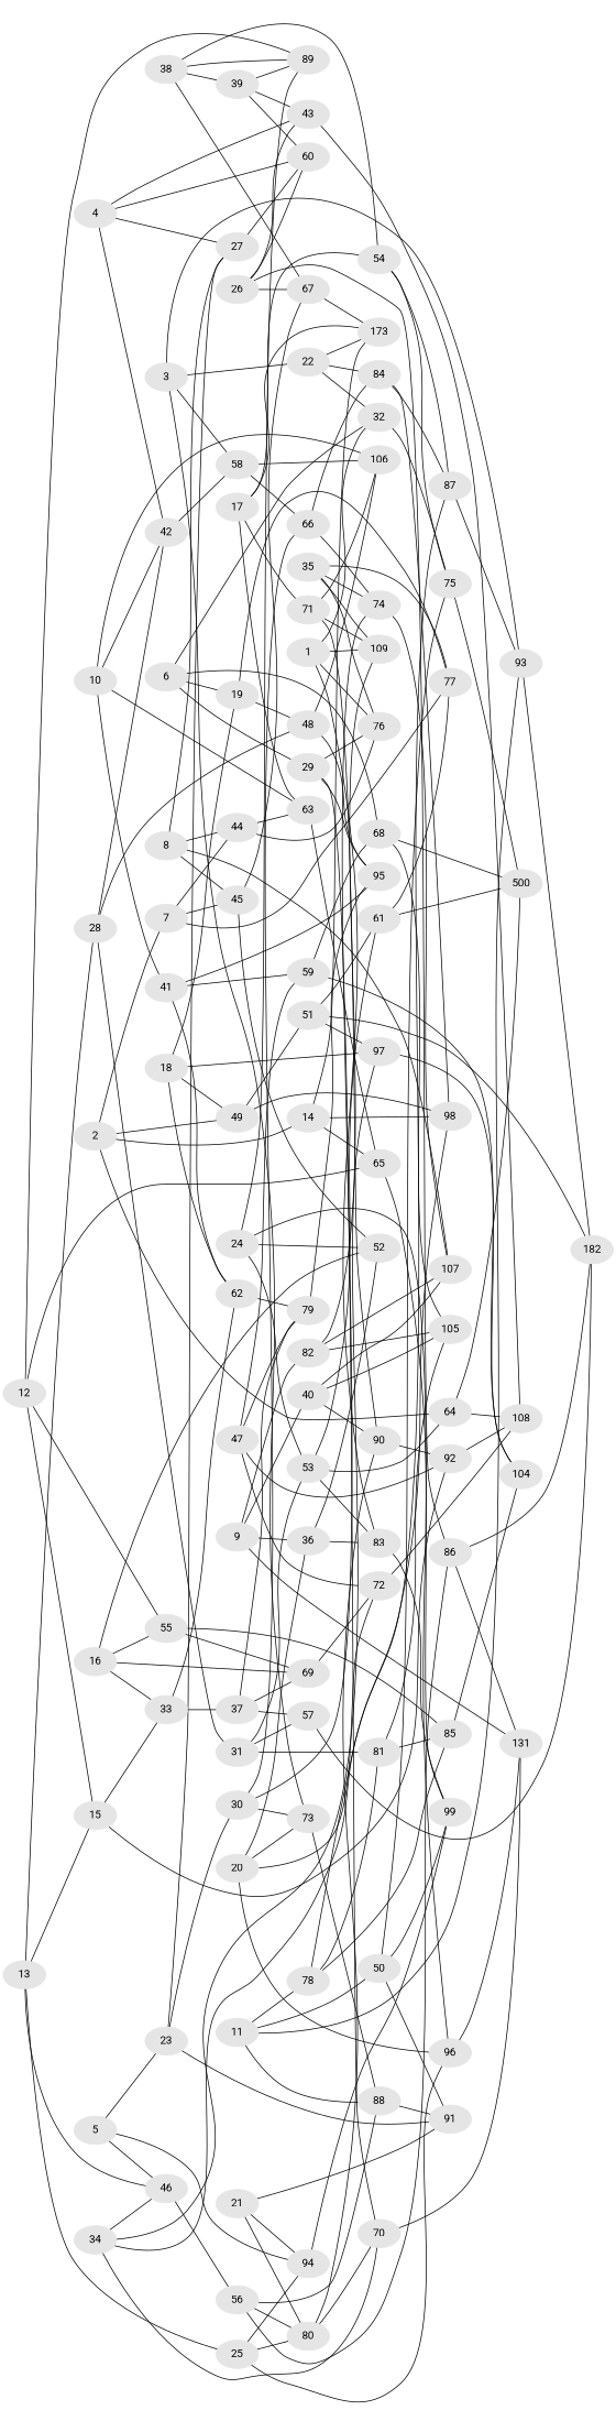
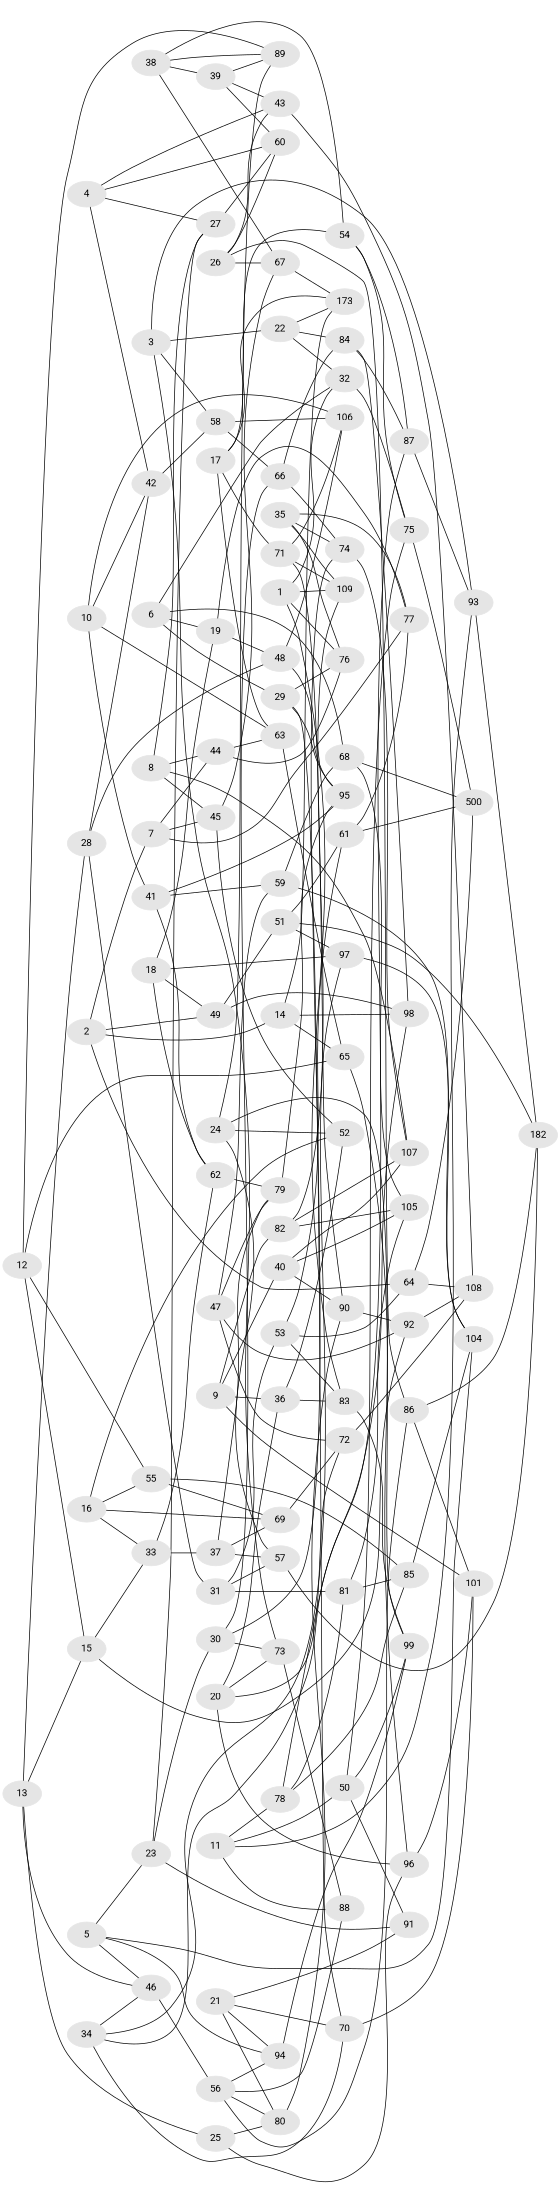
  graph {
    fontname=Roboto
    rankdir=LR
    node [color=gray90 fontname=Roboto style=filled]
    edge [fontname=Roboto]
    1
    32
    76
    83
    109
    75
    99
    2
    7
    14
    49
    64
    44
    45
    77
    65
    98
    n18 [label=173]
    51
    108
    n21 [label=500]
    3
    22
    58
    73
    93
    84
    106
    66
    88
    n31 [label=182]
    4
    27
    42
    43
    60
    5
    23
    46
    94
    104
    91
    30
    56
    6
    19
    29
    68
    48
    70
    95
    105
    63
    52
    67
    8
    107
    9
    36
    40
    82
-   101 [label=131]
+   101
    90
    10
    41
    62
    59
    11
    50
    78
    81
    87
    85
    12
    15
    55
    89
    33
    92
    69
    96
    13
    25
    28
    80
    31
    37
    16
    72
    17
    54
    71
    18
    97
    79
    20
    21
    74
    24
    57
    26
    86
    53
    61
    34
    35
    38
    39
    47
    1 -- 32
    1 -- 76
    1 -- 83
    1 -- 109
    32 -- 75
    83 -- 99
    75 -- n21
    2 -- 7
    2 -- 14
    2 -- 49
    2 -- 64
    7 -- 44
    7 -- 45
    7 -- 77
    14 -- 65
    14 -- 98
    14 -- n18
    49 -- 98
    49 -- 51
    64 -- 108
    64 -- n21
    44 -- 76
    44 -- 63
    45 -- 52
    45 -- 67
    65 -- 96
    51 -- n31
    51 -- 97
    51 -- 61
    3 -- 22
    3 -- 58
    3 -- 73
    3 -- 93
    22 -- 32
    22 -- n18
    22 -- 84
    58 -- 106
    58 -- 66
    73 -- 88
    93 -- n31
    84 -- 98
    84 -- 87
    66 -- 84
    66 -- 74
-   88 -- 91
    4 -- 27
    4 -- 42
    4 -- 43
    4 -- 60
    27 -- 60
    42 -- 58
    43 -- 108
    5 -- 23
    5 -- 46
    5 -- 94
+   5 -- 104
    23 -- 27
    23 -- 91
    23 -- 30
    46 -- 56
    94 -- 99
    30 -- 73
    30 -- 66
    30 -- 74
    56 -- 88
    56 -- 80
    56 -- 86
    6 -- 32
    6 -- 19
    6 -- 29
    6 -- 68
    19 -- 77
    19 -- 48
    29 -- 76
    29 -- 70
    29 -- 95
    68 -- n21
    68 -- 105
    48 -- 106
    48 -- 95
    70 -- 101
    63 -- 65
    67 -- n18
    8 -- 44
    8 -- 45
    8 -- 27
    8 -- 107
    9 -- 36
    9 -- 40
    9 -- 82
    9 -- 101
    36 -- 83
    36 -- 52
    40 -- 105
    40 -- 107
    40 -- 90
    82 -- 109
    82 -- 105
    82 -- 107
    90 -- 92
    10 -- 106
    10 -- 42
    10 -- 63
    10 -- 41
    41 -- 95
    41 -- 62
    41 -- 59
    62 -- 79
    59 -- 104
    59 -- 68
    11 -- 93
    11 -- 88
    11 -- 50
    11 -- 78
    50 -- 75
    50 -- 99
    50 -- 91
    78 -- 81
    78 -- 87
    78 -- 85
    81 -- 105
    81 -- 85
    87 -- 93
    85 -- 104
    12 -- 65
    12 -- 15
    12 -- 55
    12 -- 89
    15 -- 33
    15 -- 92
    55 -- 85
    55 -- 69
    33 -- 62
    33 -- 37
    92 -- 108
    69 -- 72
    96 -- 101
    13 -- 46
    13 -- 15
    13 -- 25
    13 -- 28
-   25 -- 94
+   56 -- 94
    25 -- 96
    25 -- 80
    28 -- 42
    28 -- 48
    28 -- 31
    80 -- 90
    31 -- 81
    31 -- 57
    31 -- 53
    37 -- 69
    37 -- 79
    37 -- 57
    16 -- 52
    16 -- 55
    16 -- 33
    16 -- 69
    72 -- 108
    17 -- n18
    17 -- 63
    17 -- 54
    17 -- 71
    54 -- 75
    54 -- 87
    71 -- 109
    71 -- 106
    71 -- 90
    18 -- 49
    18 -- 19
    18 -- 62
    18 -- 97
    97 -- 104
    79 -- 95
    20 -- 73
    20 -- 36
    20 -- 96
    20 -- 72
    21 -- 94
    21 -- 91
-   80 -- 70
+   21 -- 70
    21 -- 80
    74 -- 107
    24 -- 99
    24 -- 52
    24 -- 89
-   24 -- 53
+   24 -- 57
    57 -- n31
    26 -- 43
    26 -- 60
    26 -- 67
    26 -- 86
    86 -- n31
    86 -- 101
    53 -- 83
    53 -- 64
    53 -- 61
    61 -- 77
    61 -- n21
    34 -- 98
    34 -- 46
    34 -- 70
    34 -- 97
    35 -- 76
    35 -- 109
    35 -- 77
    35 -- 74
    38 -- 67
    38 -- 89
    38 -- 54
    38 -- 39
    39 -- 43
    39 -- 60
    39 -- 89
    47 -- 59
    47 -- 92
    47 -- 72
    47 -- 79
  }
